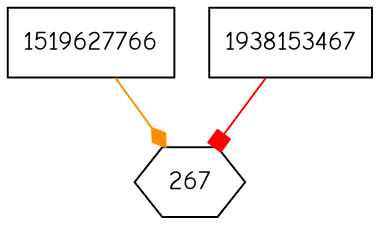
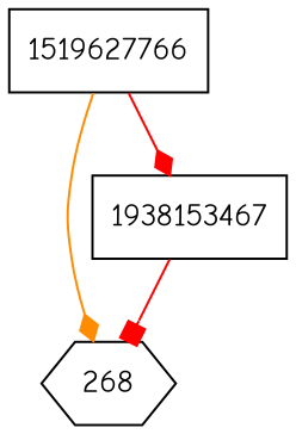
  strict digraph {
    fontname="Comic Neue"
    node [fontname="Comic Neue" shape=box]
    edge [arrowhead=diamond color=red fontname="Comic Neue"]
    n1 [label=1519627766]
-   267 [shape=hexagon]
+   267 [shape=hexagon label=268]
    1938153467
    n1 -> 267 [color=darkorange]
+   n1 -> 1938153467
    1938153467 -> 267 [arrowhead=box]
  }
